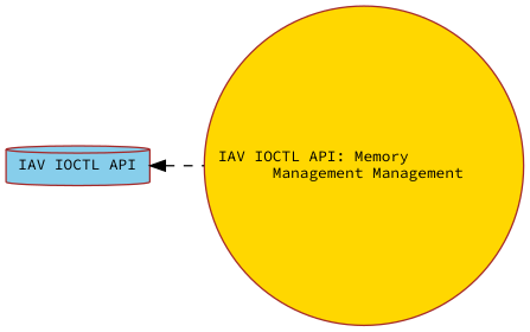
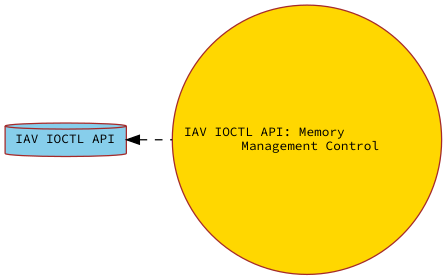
  digraph {
    rankdir=LR
    fontname="Source Code Pro"
    node [color=brown fontname="Source Code Pro" fontsize=10 style=filled]
    n1 [height=0.2 label="IAV IOCTL API" shape=cylinder width=0.4 fillcolor=skyblue]
-   n2 [fillcolor=gold fontcolor=black height=0.2 label="IAV IOCTL API: Memory\l Management Management" shape=circle width=0.4]
+   n2 [fillcolor=gold fontcolor=black height=0.2 label="IAV IOCTL API: Memory\l Management Control" shape=circle width=0.4]
    n1 -> n2 [dir=back fontname="Source Code Pro" fontsize=10 labelfontname=Helvetica labelfontsize=10 shape=plaintext style=dashed]
  }
